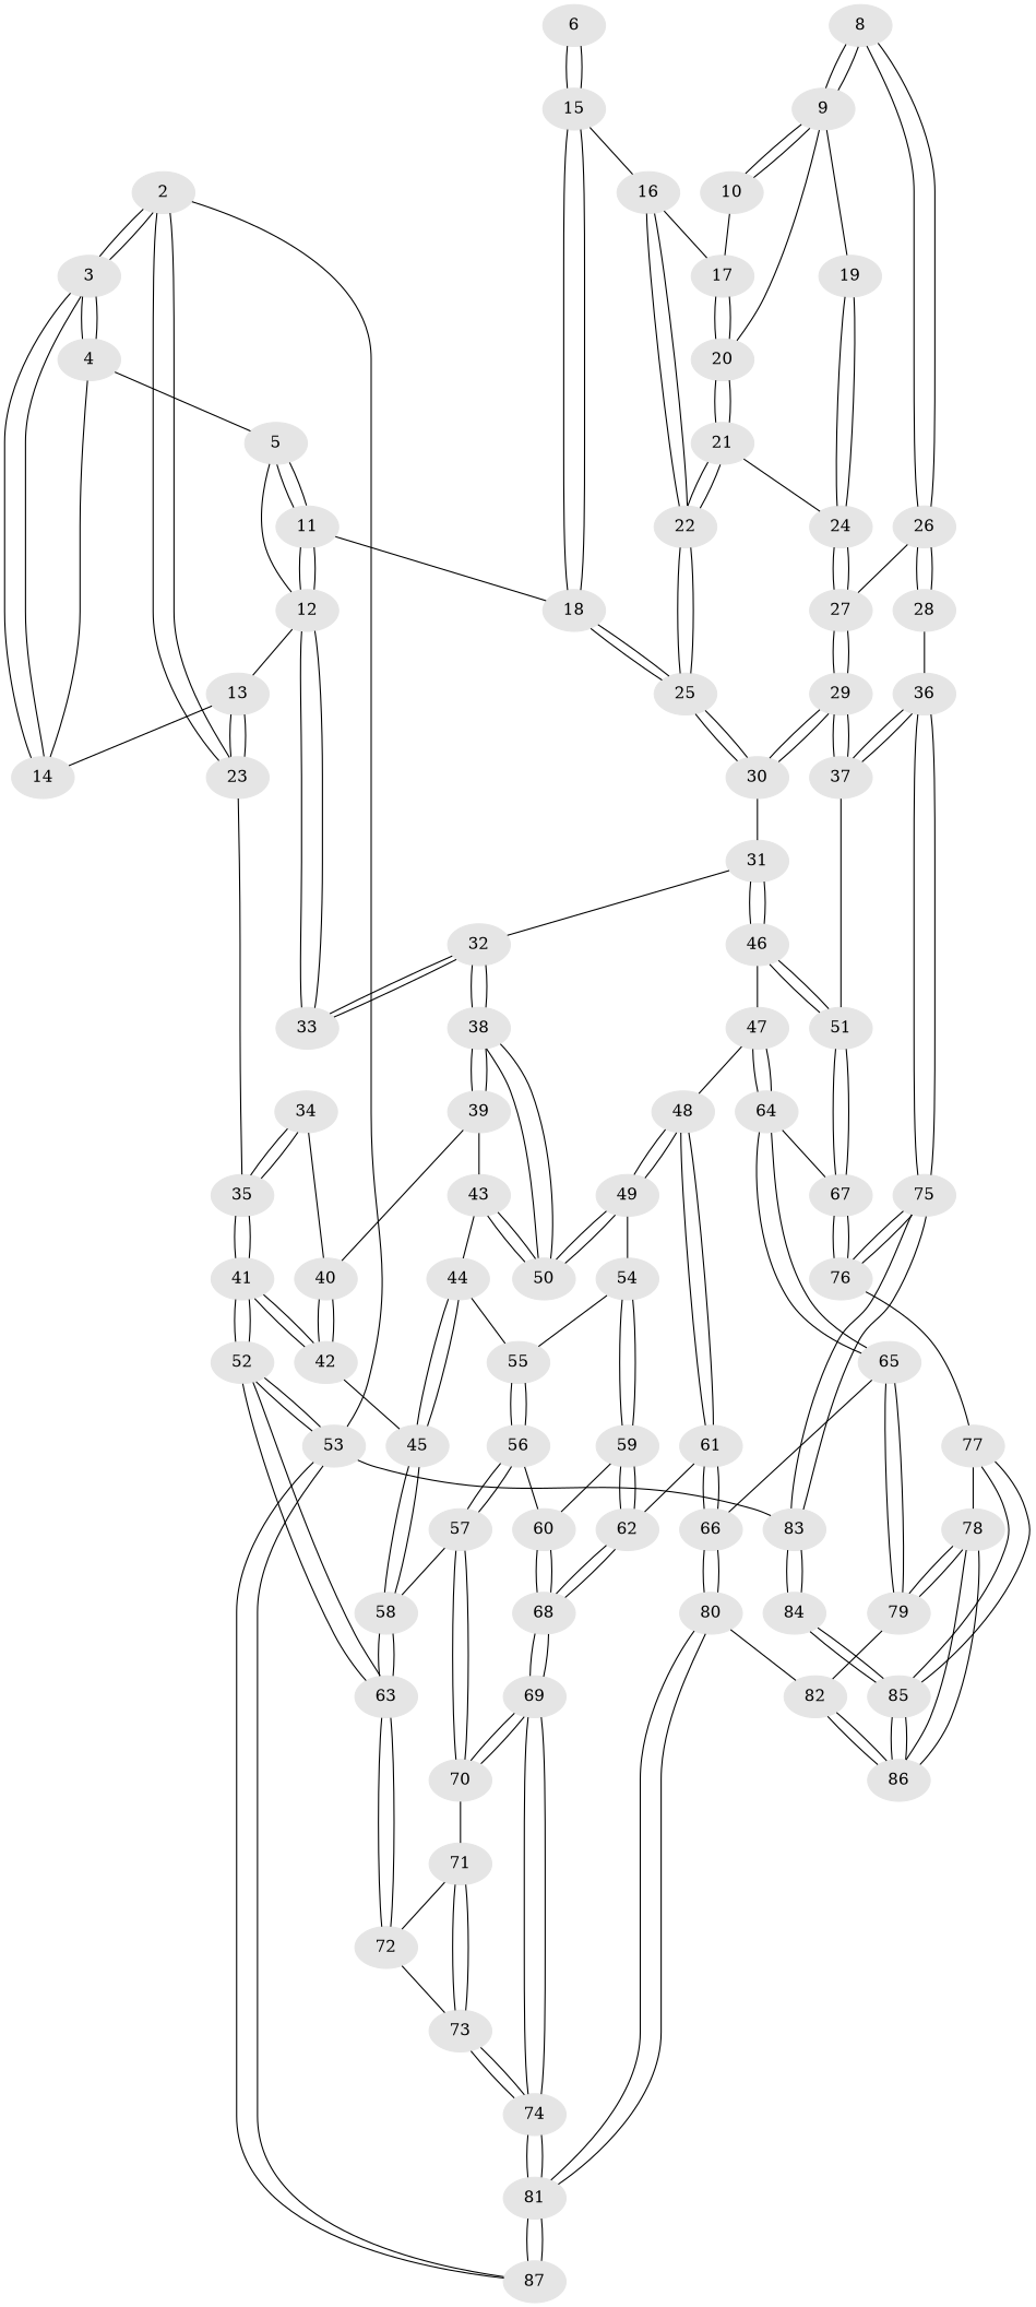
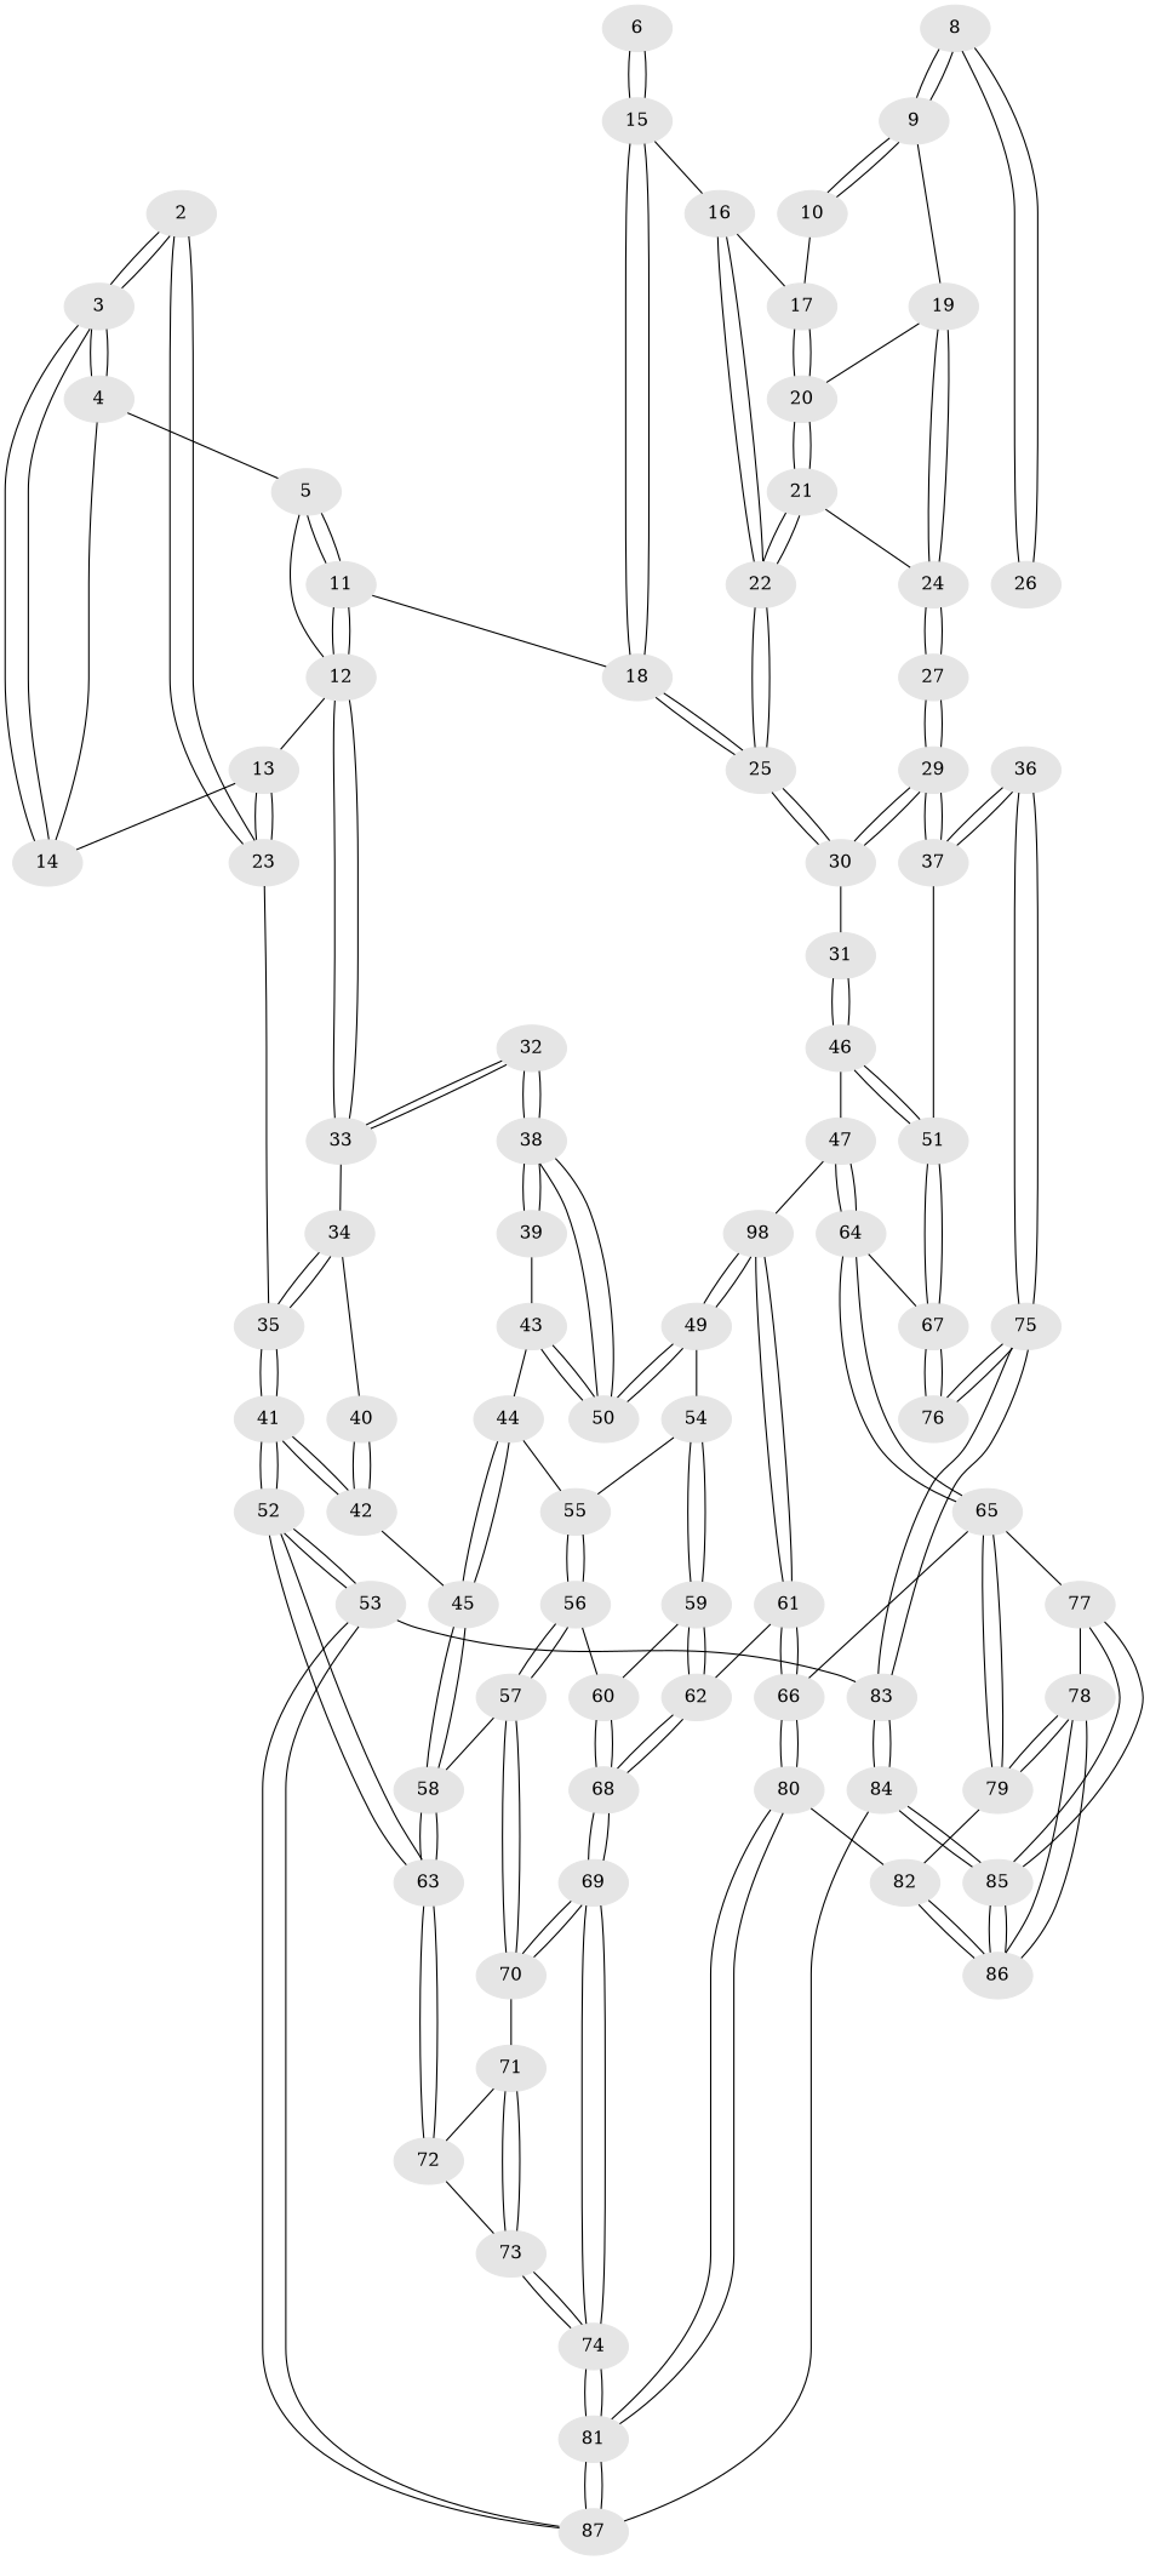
  graph {
    node [color=gray90 style=filled]
    2
    3
    23
    53
    8
    9
    26
-   28
    36
    4
    14
    35
    83
    87
    5
    11
    12
    6
    15
    18
    16
    10
    17
    19
    27
    20
    24
    13
    33
    25
    34
    22
    21
    30
    41
    29
    31
    37
    75
    84
    51
    32
    46
    38
    47
    39
    50
    40
    42
    52
    76
    67
    43
    44
    45
    63
    58
    55
    56
-   48
+   48 [label=98]
    64
    49
    61
    65
    54
    62
    66
    59
    72
    60
    57
    70
    68
    71
    69
    80
    73
    79
    82
    81
    77
    74
    78
    85
    86
    2 -- 3
    2 -- 3
    2 -- 23
    2 -- 23
-   2 -- 53
    3 -- 4
    3 -- 4
    3 -- 14
    3 -- 14
    23 -- 35
    53 -- 83
    53 -- 87
    53 -- 87
    8 -- 9
    8 -- 9
    8 -- 26
    8 -- 26
    9 -- 10
    9 -- 10
    9 -- 19
-   26 -- 28
-   26 -- 28
-   26 -- 27
-   28 -- 36
    36 -- 37
    36 -- 37
    36 -- 75
    36 -- 75
    4 -- 14
    4 -- 5
    35 -- 41
    35 -- 41
    83 -- 84
    83 -- 84
    5 -- 11
    5 -- 11
    5 -- 12
    11 -- 12
    11 -- 12
    11 -- 18
    12 -- 13
    12 -- 33
    12 -- 33
    6 -- 15
    6 -- 15
    15 -- 18
    15 -- 18
    15 -- 16
    18 -- 25
    18 -- 25
    16 -- 17
    16 -- 22
    16 -- 22
    10 -- 17
    17 -- 20
    17 -- 20
-   9 -- 20
+   19 -- 20
    19 -- 24
    19 -- 24
    27 -- 29
    27 -- 29
    20 -- 21
    20 -- 21
    24 -- 27
    24 -- 27
    13 -- 23
    13 -- 23
    13 -- 14
+   33 -- 34
    25 -- 30
    25 -- 30
    34 -- 35
    34 -- 35
    34 -- 40
    22 -- 25
    22 -- 25
    21 -- 24
    21 -- 22
    21 -- 22
    30 -- 31
    41 -- 42
    41 -- 42
    41 -- 52
    41 -- 52
    29 -- 30
    29 -- 30
    29 -- 37
    29 -- 37
-   31 -- 32
    31 -- 46
    31 -- 46
    37 -- 51
    75 -- 83
    75 -- 83
    75 -- 76
    75 -- 76
+   84 -- 87
    84 -- 85
    84 -- 85
    51 -- 67
    51 -- 67
    32 -- 33
    32 -- 33
    32 -- 38
    32 -- 38
    46 -- 51
    46 -- 51
    46 -- 47
    38 -- 39
    38 -- 39
    38 -- 50
    38 -- 50
    47 -- 48
    47 -- 64
    47 -- 64
-   39 -- 40
    39 -- 43
    40 -- 42
    40 -- 42
    42 -- 45
    52 -- 53
    52 -- 53
    52 -- 63
    52 -- 63
-   76 -- 77
+   65 -- 77
    67 -- 76
    67 -- 76
    43 -- 50
    43 -- 50
    43 -- 44
    44 -- 45
    44 -- 45
    44 -- 55
    45 -- 58
    45 -- 58
    63 -- 72
    63 -- 72
    58 -- 63
    58 -- 63
    55 -- 56
    55 -- 56
    56 -- 60
    56 -- 57
    56 -- 57
    48 -- 49
    48 -- 49
    48 -- 61
    48 -- 61
    64 -- 67
    64 -- 65
    64 -- 65
    49 -- 50
    49 -- 50
    49 -- 54
    61 -- 62
    61 -- 66
    61 -- 66
    65 -- 66
    65 -- 79
    65 -- 79
    54 -- 55
    54 -- 59
    54 -- 59
    62 -- 68
    62 -- 68
    66 -- 80
    66 -- 80
    59 -- 62
    59 -- 62
    59 -- 60
    72 -- 73
    60 -- 68
    60 -- 68
    57 -- 58
    57 -- 70
    57 -- 70
    70 -- 71
    68 -- 69
    68 -- 69
    71 -- 72
    71 -- 73
    71 -- 73
    69 -- 70
    69 -- 70
    69 -- 74
    69 -- 74
    80 -- 82
    80 -- 81
    80 -- 81
    73 -- 74
    73 -- 74
    79 -- 82
    82 -- 86
    82 -- 86
    81 -- 87
    81 -- 87
    77 -- 78
    77 -- 85
    77 -- 85
    74 -- 81
    74 -- 81
    78 -- 79
    78 -- 79
    78 -- 86
    78 -- 86
    85 -- 86
    85 -- 86
  }
